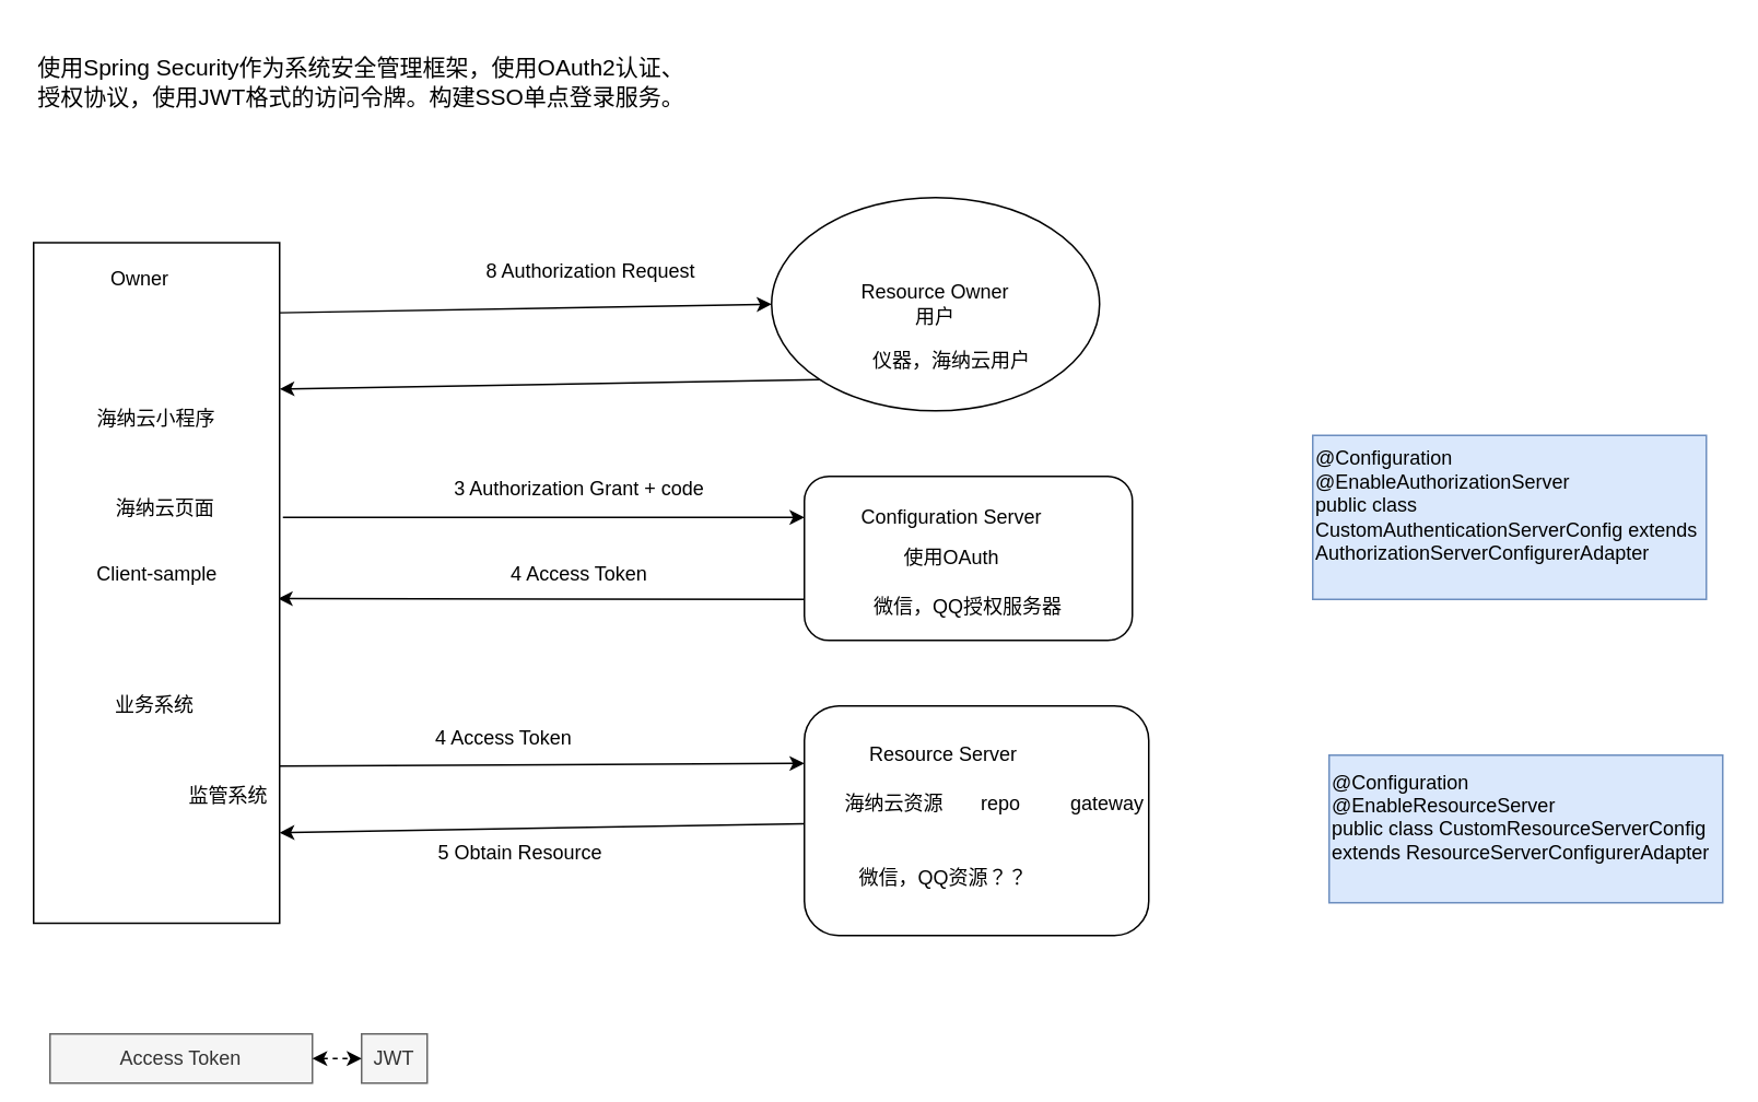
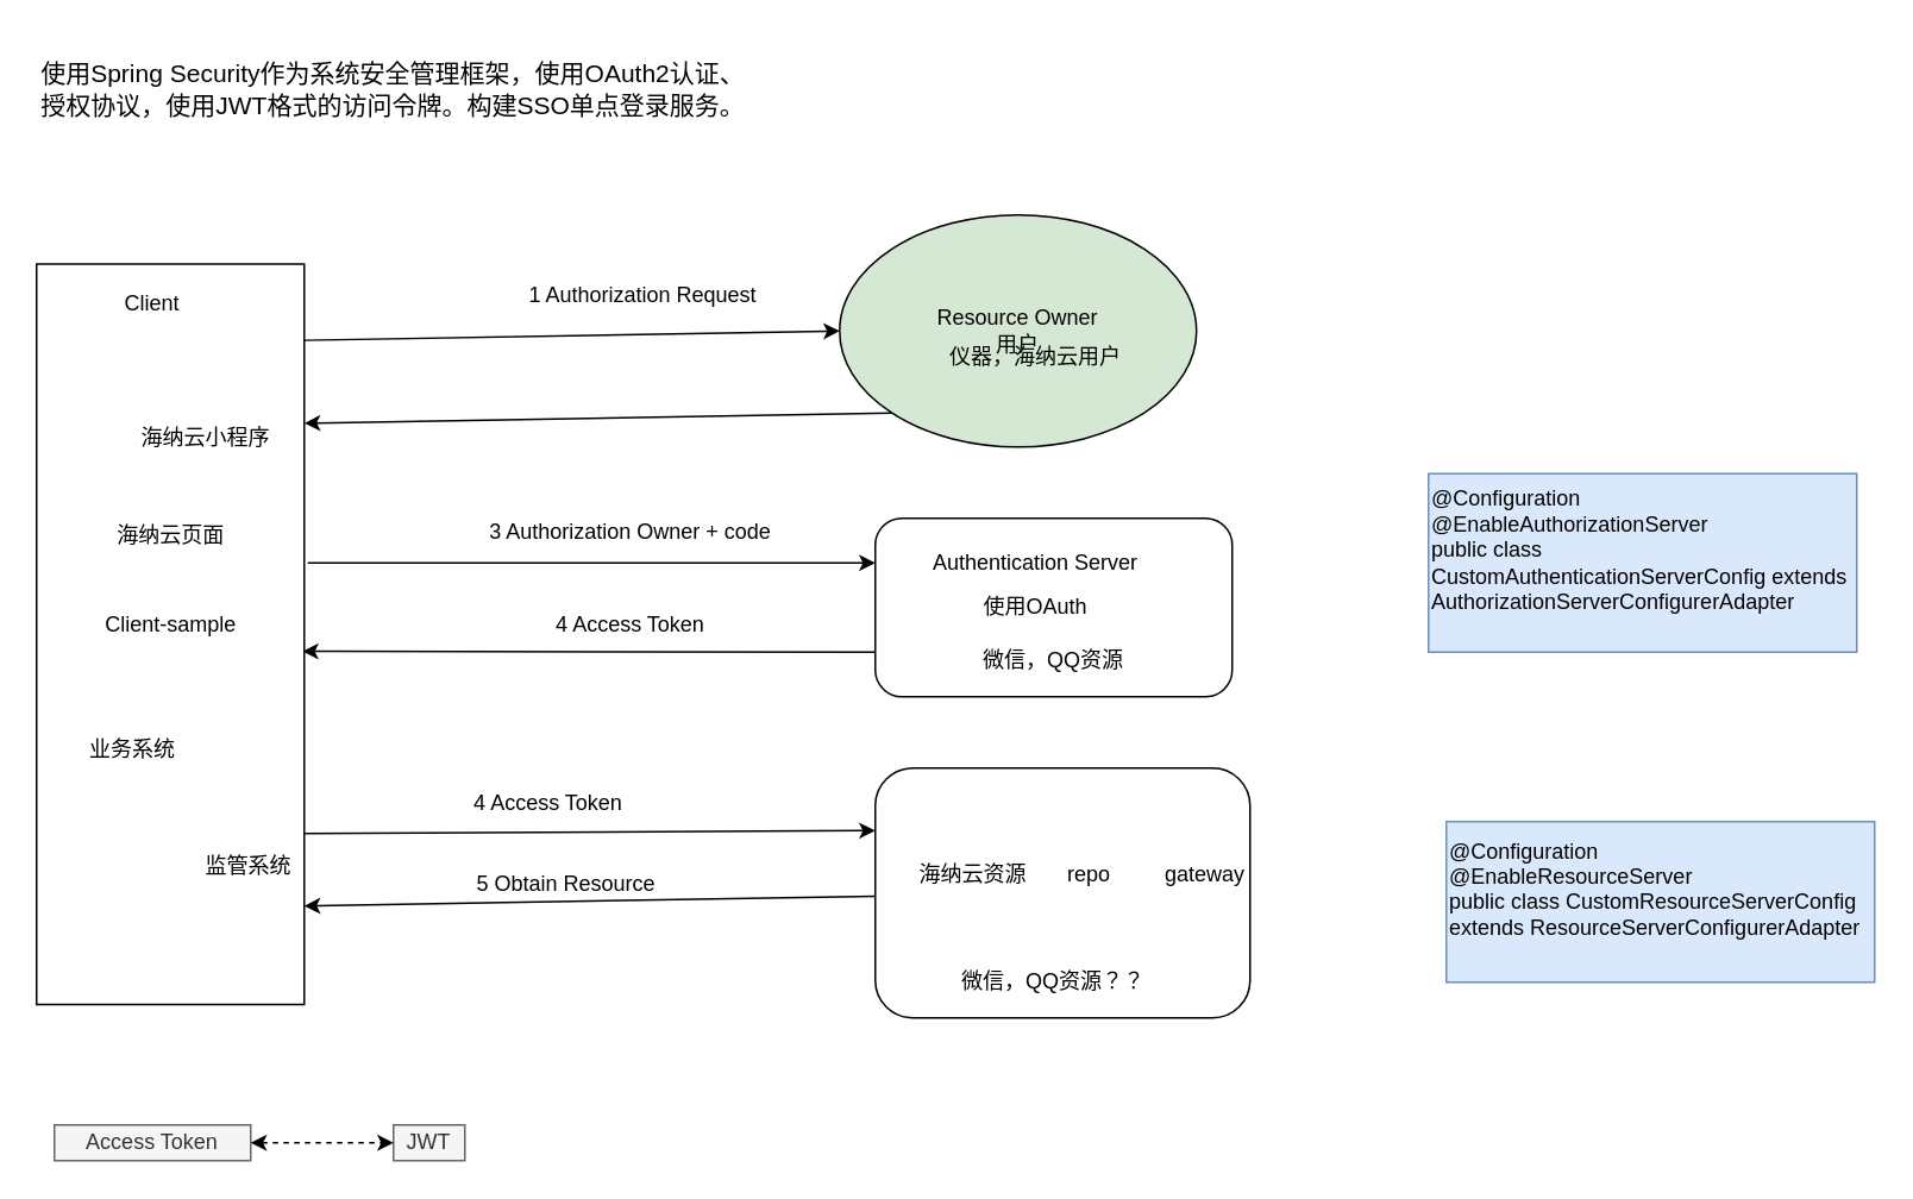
  <mxCell id="0" />
  <mxCell id="1" parent="0" />
  <mxCell id="2" value="&lt;p class=&quot;MsoNormal&quot;&gt;&lt;span style=&quot;font-size: 10.5pt&quot;&gt;&lt;font face=&quot;等线&quot;&gt;使用&lt;/font&gt;Spring&lt;/span&gt;&lt;span style=&quot;font-size: 10.5pt&quot;&gt;&amp;nbsp;Security&lt;/span&gt;&lt;span style=&quot;font-size: 10.5pt&quot;&gt;作为系统安全管理框架，使用&lt;/span&gt;&lt;span style=&quot;font-size: 10.5pt&quot;&gt;OAuth2&lt;/span&gt;&lt;span style=&quot;font-size: 10.5pt&quot;&gt;认证、授权协议，使用&lt;/span&gt;&lt;span style=&quot;font-size: 10.5pt&quot;&gt;JWT&lt;/span&gt;&lt;span style=&quot;font-size: 10.5pt&quot;&gt;&lt;font face=&quot;等线&quot;&gt;格式的访问令牌。构建&lt;/font&gt;SSO单点登录服务。&lt;/span&gt;&lt;/p&gt;" style="text;html=1;strokeColor=none;fillColor=none;align=center;verticalAlign=middle;whiteSpace=wrap;rounded=0;" vertex="1" parent="1"><mxGeometry x="20" y="20" width="400" height="60" as="geometry" /></mxCell>
  <mxCell id="3" style="edgeStyle=none;rounded=0;orthogonalLoop=1;jettySize=auto;html=1;exitX=0;exitY=1;exitDx=0;exitDy=0;entryX=1;entryY=0.215;entryDx=0;entryDy=0;entryPerimeter=0;" edge="1" parent="1" source="4" target="10"><mxGeometry relative="1" as="geometry" /></mxCell>
- <mxCell id="4" value="Resource Owner&lt;br&gt;用户" style="ellipse;whiteSpace=wrap;html=1;" vertex="1" parent="1"><mxGeometry x="470" y="120" width="200" height="130" as="geometry" /></mxCell>
+ <mxCell id="4" value="Resource Owner&lt;br&gt;用户" style="ellipse;whiteSpace=wrap;html=1;fillColor=#d5e8d4;" vertex="1" parent="1"><mxGeometry x="470" y="120" width="200" height="130" as="geometry" /></mxCell>
  <mxCell id="5" style="edgeStyle=none;rounded=0;orthogonalLoop=1;jettySize=auto;html=1;exitX=0;exitY=0.75;exitDx=0;exitDy=0;entryX=0.993;entryY=0.523;entryDx=0;entryDy=0;entryPerimeter=0;" edge="1" parent="1" source="6" target="10"><mxGeometry relative="1" as="geometry" /></mxCell>
  <mxCell id="6" value="" style="rounded=1;whiteSpace=wrap;html=1;" vertex="1" parent="1"><mxGeometry x="490" y="290" width="200" height="100" as="geometry" /></mxCell>
  <mxCell id="7" style="edgeStyle=none;rounded=0;orthogonalLoop=1;jettySize=auto;html=1;entryX=1;entryY=0.867;entryDx=0;entryDy=0;entryPerimeter=0;" edge="1" parent="1" source="8" target="10"><mxGeometry relative="1" as="geometry" /></mxCell>
  <mxCell id="8" value="" style="rounded=1;whiteSpace=wrap;html=1;" vertex="1" parent="1"><mxGeometry x="490" y="430" width="210" height="140" as="geometry" /></mxCell>
  <mxCell id="9" style="edgeStyle=none;rounded=0;orthogonalLoop=1;jettySize=auto;html=1;exitX=0.993;exitY=0.769;exitDx=0;exitDy=0;entryX=0;entryY=0.25;entryDx=0;entryDy=0;exitPerimeter=0;" edge="1" parent="1" source="10" target="8"><mxGeometry relative="1" as="geometry" /></mxCell>
  <mxCell id="10" value="" style="rounded=0;whiteSpace=wrap;html=1;" vertex="1" parent="1"><mxGeometry x="20" y="147.5" width="150" height="415" as="geometry" /></mxCell>
- <mxCell id="11" value="Owner" style="text;html=1;strokeColor=none;fillColor=none;align=center;verticalAlign=middle;whiteSpace=wrap;rounded=0;" vertex="1" parent="1"><mxGeometry x="65" y="160" width="40" height="20" as="geometry" /></mxCell>
- <mxCell id="12" value="仪器，海纳云用户" style="text;html=1;strokeColor=none;fillColor=none;align=center;verticalAlign=middle;whiteSpace=wrap;rounded=0;" vertex="1" parent="1"><mxGeometry x="530" y="210" width="100" height="20" as="geometry" /></mxCell>
- <mxCell id="13" value="Configuration Server" style="text;html=1;strokeColor=none;fillColor=none;align=center;verticalAlign=middle;whiteSpace=wrap;rounded=0;" vertex="1" parent="1"><mxGeometry x="510" y="300" width="140" height="30" as="geometry" /></mxCell>
- <mxCell id="14" value="Resource Server" style="text;html=1;strokeColor=none;fillColor=none;align=center;verticalAlign=middle;whiteSpace=wrap;rounded=0;" vertex="1" parent="1"><mxGeometry x="520" y="440" width="110" height="40" as="geometry" /></mxCell>
- <mxCell id="15" value="海纳云小程序" style="text;html=1;strokeColor=none;fillColor=none;align=center;verticalAlign=middle;whiteSpace=wrap;rounded=0;" vertex="1" parent="1"><mxGeometry x="50" y="240" width="90" height="30" as="geometry" /></mxCell>
- <mxCell id="16" value="海纳云页面" style="text;html=1;strokeColor=none;fillColor=none;align=center;verticalAlign=middle;whiteSpace=wrap;rounded=0;" vertex="1" parent="1"><mxGeometry x="62.5" y="297.5" width="75" height="25" as="geometry" /></mxCell>
+ <mxCell id="11" value="Client" style="text;html=1;strokeColor=none;fillColor=none;align=center;verticalAlign=middle;whiteSpace=wrap;rounded=0;" vertex="1" parent="1"><mxGeometry x="65" y="160" width="40" height="20" as="geometry" /></mxCell>
+ <mxCell id="12" value="仪器，海纳云用户" style="text;html=1;strokeColor=none;fillColor=none;align=center;verticalAlign=middle;whiteSpace=wrap;rounded=0;" vertex="1" parent="1"><mxGeometry x="530" y="190" width="100" height="20" as="geometry" /></mxCell>
+ <mxCell id="13" value="Authentication Server" style="text;html=1;strokeColor=none;fillColor=none;align=center;verticalAlign=middle;whiteSpace=wrap;rounded=0;" vertex="1" parent="1"><mxGeometry x="510" y="300" width="140" height="30" as="geometry" /></mxCell>
+ <mxCell id="15" value="海纳云小程序" style="text;html=1;strokeColor=none;fillColor=none;align=center;verticalAlign=middle;whiteSpace=wrap;rounded=0;" vertex="1" parent="1"><mxGeometry x="70" y="230" width="90" height="30" as="geometry" /></mxCell>
+ <mxCell id="16" value="海纳云页面" style="text;html=1;strokeColor=none;fillColor=none;align=center;verticalAlign=middle;whiteSpace=wrap;rounded=0;" vertex="1" parent="1"><mxGeometry x="57.5" y="287.5" width="75" height="25" as="geometry" /></mxCell>
  <mxCell id="17" value="" style="endArrow=classic;html=1;exitX=1;exitY=0.103;exitDx=0;exitDy=0;entryX=0;entryY=0.5;entryDx=0;entryDy=0;exitPerimeter=0;" edge="1" parent="1" source="10" target="4"><mxGeometry width="50" height="50" relative="1" as="geometry"><mxPoint x="270" y="190" as="sourcePoint" /><mxPoint x="320" y="140" as="targetPoint" /></mxGeometry></mxCell>
- <mxCell id="18" value="8 Authorization Request" style="text;html=1;strokeColor=none;fillColor=none;align=center;verticalAlign=middle;whiteSpace=wrap;rounded=0;" vertex="1" parent="1"><mxGeometry x="280" y="150" width="160" height="30" as="geometry" /></mxCell>
+ <mxCell id="18" value="1 Authorization Request" style="text;html=1;strokeColor=none;fillColor=none;align=center;verticalAlign=middle;whiteSpace=wrap;rounded=0;" vertex="1" parent="1"><mxGeometry x="280" y="150" width="160" height="30" as="geometry" /></mxCell>
  <mxCell id="19" value="使用OAuth" style="text;html=1;strokeColor=none;fillColor=none;align=center;verticalAlign=middle;whiteSpace=wrap;rounded=0;" vertex="1" parent="1"><mxGeometry x="530" y="330" width="100" height="20" as="geometry" /></mxCell>
- <mxCell id="20" value="微信，QQ授权服务器" style="text;html=1;strokeColor=none;fillColor=none;align=center;verticalAlign=middle;whiteSpace=wrap;rounded=0;" vertex="1" parent="1"><mxGeometry x="530" y="360" width="120" height="20" as="geometry" /></mxCell>
+ <mxCell id="20" value="微信，QQ资源" style="text;html=1;strokeColor=none;fillColor=none;align=center;verticalAlign=middle;whiteSpace=wrap;rounded=0;" vertex="1" parent="1"><mxGeometry x="530" y="360" width="120" height="20" as="geometry" /></mxCell>
  <mxCell id="21" value="海纳云资源" style="text;html=1;strokeColor=none;fillColor=none;align=center;verticalAlign=middle;whiteSpace=wrap;rounded=0;" vertex="1" parent="1"><mxGeometry x="495" y="480" width="100" height="20" as="geometry" /></mxCell>
- <mxCell id="22" value="微信，QQ资源？？" style="text;html=1;strokeColor=none;fillColor=none;align=center;verticalAlign=middle;whiteSpace=wrap;rounded=0;" vertex="1" parent="1"><mxGeometry x="515" y="525" width="120" height="20" as="geometry" /></mxCell>
+ <mxCell id="22" value="微信，QQ资源？？" style="text;html=1;strokeColor=none;fillColor=none;align=center;verticalAlign=middle;whiteSpace=wrap;rounded=0;" vertex="1" parent="1"><mxGeometry x="530" y="540" width="120" height="20" as="geometry" /></mxCell>
  <mxCell id="23" value="" style="endArrow=classic;html=1;entryX=0;entryY=0.25;entryDx=0;entryDy=0;" edge="1" parent="1" target="6"><mxGeometry width="50" height="50" relative="1" as="geometry"><mxPoint x="172" y="315" as="sourcePoint" /><mxPoint x="320" y="310" as="targetPoint" /></mxGeometry></mxCell>
- <mxCell id="24" value="3 Authorization Grant + code" style="text;html=1;strokeColor=none;fillColor=none;align=center;verticalAlign=middle;whiteSpace=wrap;rounded=0;" vertex="1" parent="1"><mxGeometry x="266" y="288" width="174" height="20" as="geometry" /></mxCell>
+ <mxCell id="24" value="3 Authorization Owner + code" style="text;html=1;strokeColor=none;fillColor=none;align=center;verticalAlign=middle;whiteSpace=wrap;rounded=0;" vertex="1" parent="1"><mxGeometry x="266" y="288" width="174" height="20" as="geometry" /></mxCell>
  <mxCell id="25" value="4 Access Token" style="text;html=1;strokeColor=none;fillColor=none;align=center;verticalAlign=middle;whiteSpace=wrap;rounded=0;" vertex="1" parent="1"><mxGeometry x="266" y="340" width="174" height="20" as="geometry" /></mxCell>
  <mxCell id="26" value="4 Access Token" style="text;html=1;strokeColor=none;fillColor=none;align=center;verticalAlign=middle;whiteSpace=wrap;rounded=0;" vertex="1" parent="1"><mxGeometry x="220" y="440" width="174" height="20" as="geometry" /></mxCell>
- <mxCell id="27" value="5 Obtain Resource" style="text;html=1;strokeColor=none;fillColor=none;align=center;verticalAlign=middle;whiteSpace=wrap;rounded=0;" vertex="1" parent="1"><mxGeometry x="230" y="510" width="174" height="20" as="geometry" /></mxCell>
- <mxCell id="28" value="Access Token" style="text;html=1;strokeColor=#666666;fillColor=#f5f5f5;align=center;verticalAlign=middle;whiteSpace=wrap;rounded=0;fontColor=#333333;" vertex="1" parent="1"><mxGeometry x="30" y="630" width="160" height="30" as="geometry" /></mxCell>
- <mxCell id="29" value="JWT" style="text;html=1;strokeColor=#666666;fillColor=#f5f5f5;align=center;verticalAlign=middle;whiteSpace=wrap;rounded=0;fontColor=#333333;" vertex="1" parent="1"><mxGeometry x="220" y="630" width="40" height="30" as="geometry" /></mxCell>
+ <mxCell id="27" value="5 Obtain Resource" style="text;html=1;strokeColor=none;fillColor=none;align=center;verticalAlign=middle;whiteSpace=wrap;rounded=0;" vertex="1" parent="1"><mxGeometry x="230" y="485" width="174" height="20" as="geometry" /></mxCell>
+ <mxCell id="28" value="Access Token" style="text;html=1;strokeColor=#666666;fillColor=#f5f5f5;align=center;verticalAlign=middle;whiteSpace=wrap;rounded=0;fontColor=#333333;" vertex="1" parent="1"><mxGeometry x="30" y="630" width="110" height="20" as="geometry" /></mxCell>
+ <mxCell id="29" value="JWT" style="text;html=1;strokeColor=#666666;fillColor=#f5f5f5;align=center;verticalAlign=middle;whiteSpace=wrap;rounded=0;fontColor=#333333;" vertex="1" parent="1"><mxGeometry x="220" y="630" width="40" height="20" as="geometry" /></mxCell>
  <mxCell id="30" value="" style="endArrow=classic;startArrow=classic;html=1;exitX=1;exitY=0.5;exitDx=0;exitDy=0;entryX=0;entryY=0.5;entryDx=0;entryDy=0;dashed=1;" edge="1" parent="1" source="28" target="29"><mxGeometry width="50" height="50" relative="1" as="geometry"><mxPoint x="160" y="640" as="sourcePoint" /><mxPoint x="210" y="590" as="targetPoint" /></mxGeometry></mxCell>
  <mxCell id="31" value="&lt;div&gt;@Configuration&lt;/div&gt;&lt;div&gt;@EnableAuthorizationServer&lt;/div&gt;&lt;div&gt;public class CustomAuthenticationServerConfig extends AuthorizationServerConfigurerAdapter&amp;nbsp;&lt;/div&gt;&lt;div&gt;&lt;br&gt;&lt;/div&gt;" style="text;html=1;strokeColor=#6c8ebf;fillColor=#dae8fc;align=left;verticalAlign=middle;whiteSpace=wrap;rounded=0;" vertex="1" parent="1"><mxGeometry x="800" y="265" width="240" height="100" as="geometry" /></mxCell>
  <mxCell id="32" value="&lt;div&gt;@Configuration&lt;/div&gt;&lt;div&gt;@EnableResourceServer&lt;/div&gt;&lt;div&gt;public class CustomResourceServerConfig extends ResourceServerConfigurerAdapter&lt;/div&gt;&lt;div&gt;&lt;br&gt;&lt;/div&gt;" style="text;html=1;strokeColor=#6c8ebf;fillColor=#dae8fc;align=left;verticalAlign=middle;whiteSpace=wrap;rounded=0;" vertex="1" parent="1"><mxGeometry x="810" y="460" width="240" height="90" as="geometry" /></mxCell>
  <mxCell id="33" value="Client-sample" style="text;html=1;strokeColor=none;fillColor=none;align=center;verticalAlign=middle;whiteSpace=wrap;rounded=0;" vertex="1" parent="1"><mxGeometry x="52.5" y="340" width="85" height="20" as="geometry" /></mxCell>
- <mxCell id="34" value="业务系统" style="text;html=1;strokeColor=none;fillColor=none;align=center;verticalAlign=middle;whiteSpace=wrap;rounded=0;" vertex="1" parent="1"><mxGeometry x="57.5" y="420" width="72" height="20" as="geometry" /></mxCell>
+ <mxCell id="34" value="业务系统" style="text;html=1;strokeColor=none;fillColor=none;align=center;verticalAlign=middle;whiteSpace=wrap;rounded=0;" vertex="1" parent="1"><mxGeometry x="37.5" y="410" width="72" height="20" as="geometry" /></mxCell>
  <mxCell id="35" value="监管系统" style="text;html=1;strokeColor=none;fillColor=none;align=center;verticalAlign=middle;whiteSpace=wrap;rounded=0;" vertex="1" parent="1"><mxGeometry x="112.5" y="475" width="52" height="20" as="geometry" /></mxCell>
  <mxCell id="36" value="repo" style="text;html=1;strokeColor=none;fillColor=none;align=center;verticalAlign=middle;whiteSpace=wrap;rounded=0;" vertex="1" parent="1"><mxGeometry x="590" y="480" width="40" height="20" as="geometry" /></mxCell>
  <mxCell id="37" value="gateway" style="text;html=1;strokeColor=none;fillColor=none;align=center;verticalAlign=middle;whiteSpace=wrap;rounded=0;" vertex="1" parent="1"><mxGeometry x="655" y="480" width="40" height="20" as="geometry" /></mxCell>
  <mxCell id="38" style="edgeStyle=none;rounded=0;orthogonalLoop=1;jettySize=auto;html=1;exitX=0.5;exitY=1;exitDx=0;exitDy=0;" edge="1" parent="1" source="21" target="21"><mxGeometry relative="1" as="geometry" /></mxCell>
